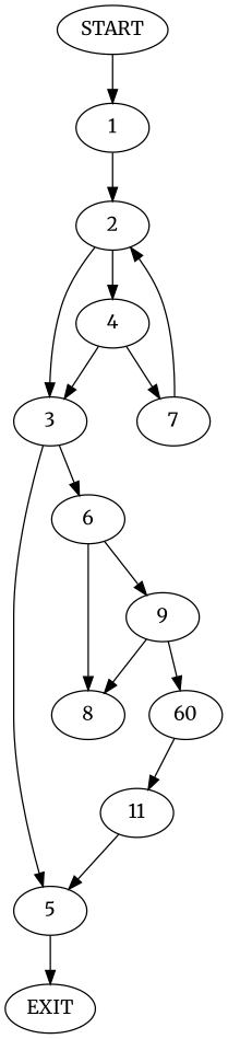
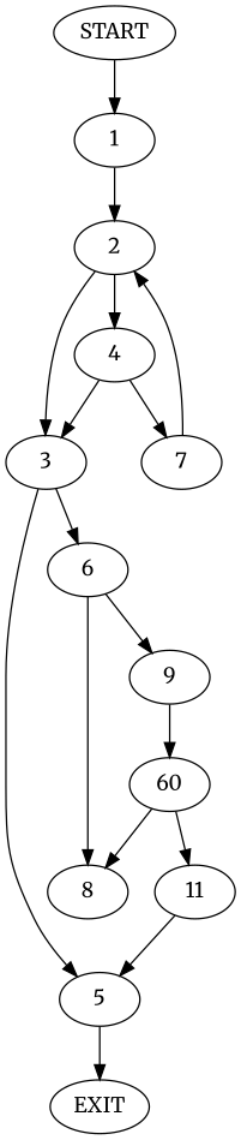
  digraph {
    fontname=Merriweather
    node [fontname=Merriweather]
    edge [fontname=Merriweather]
    n1 [label=START]
    1
    2
    3
    4
    5
    6
    7
    n9 [label=EXIT]
    8
    9
    n12 [label=60]
    11
    n1 -> 1
    1 -> 2
    2 -> 3
    2 -> 4
    3 -> 5
    3 -> 6
    4 -> 3
    4 -> 7
    5 -> n9
    6 -> 8
    6 -> 9
    7 -> 2
-   9 -> 8
+   n12 -> 8
    9 -> n12
    n12 -> 11
    11 -> 5
  }
